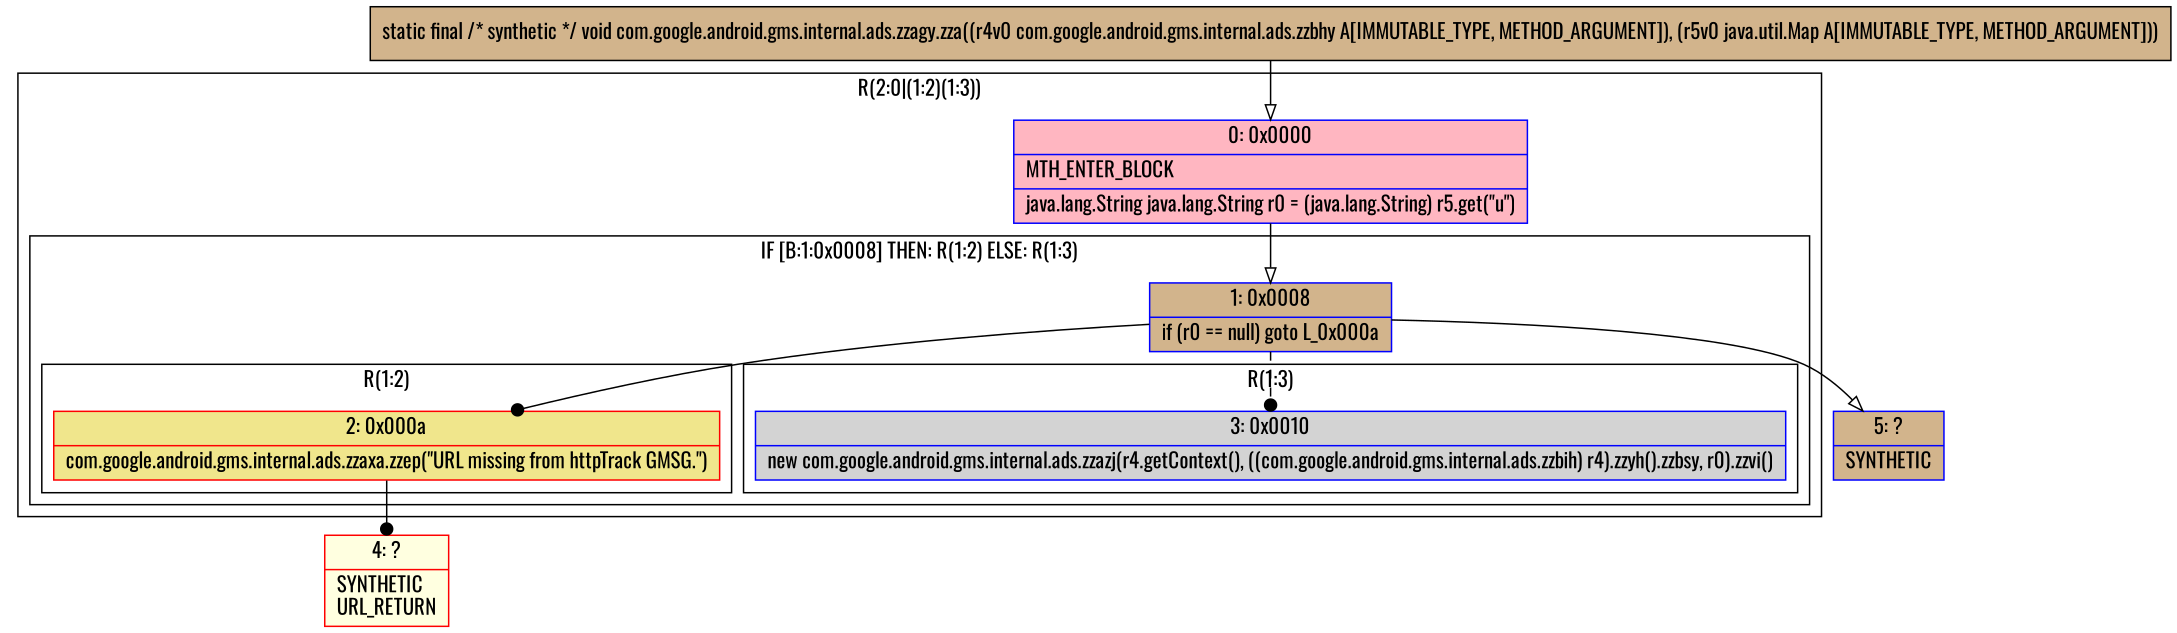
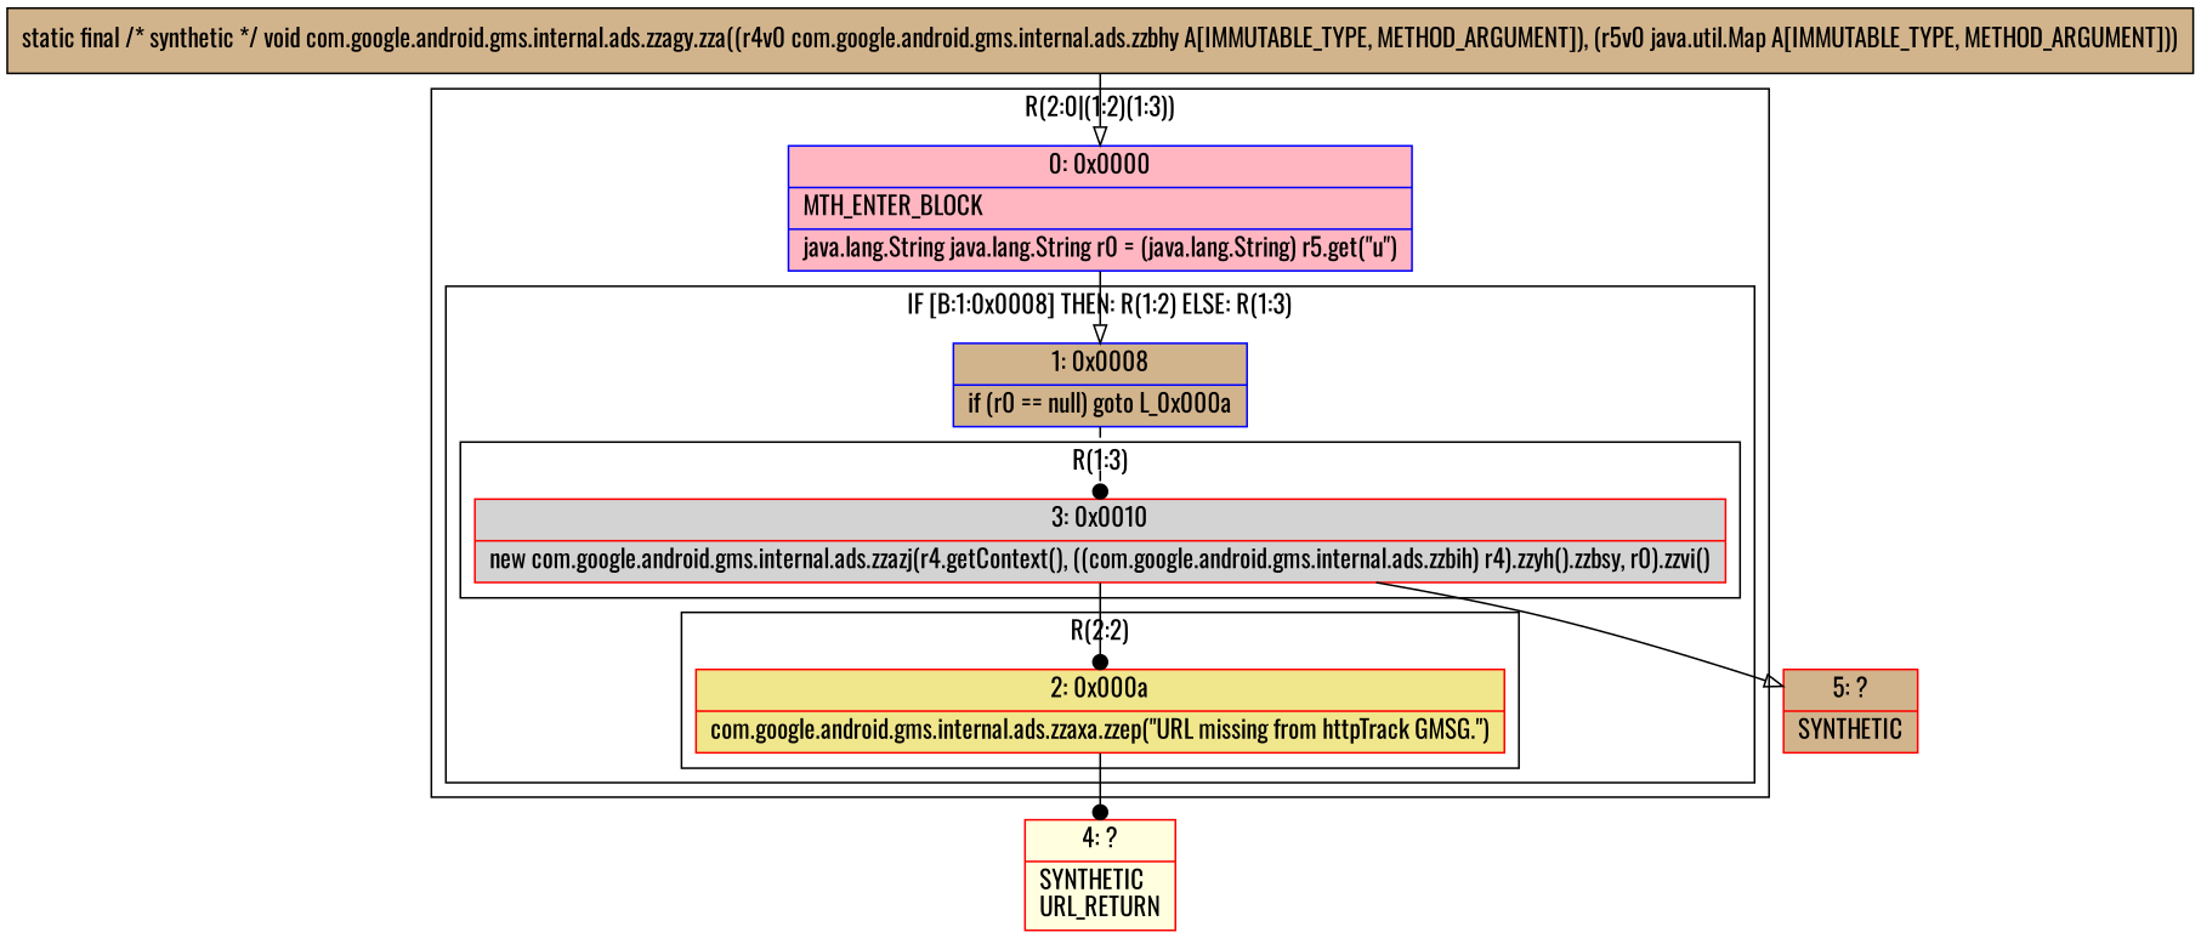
  digraph {
    fontname=Oswald
    node [color=red fillcolor=tan fontname=Oswald shape=record style=filled]
    edge [arrowhead=dot fontname=Oswald]
    n1 [fillcolor=khaki label="{2\:\ 0x000a|com.google.android.gms.internal.ads.zzaxa.zzep(\"URL missing from httpTrack GMSG.\")\l}"]
-   n2 [color=blue fillcolor=lightgrey label="{3\:\ 0x0010|new com.google.android.gms.internal.ads.zzazj(r4.getContext(), ((com.google.android.gms.internal.ads.zzbih) r4).zzyh().zzbsy, r0).zzvi()\l}"]
+   n2 [fillcolor=lightgrey label="{3\:\ 0x0010|new com.google.android.gms.internal.ads.zzazj(r4.getContext(), ((com.google.android.gms.internal.ads.zzbih) r4).zzyh().zzbsy, r0).zzvi()\l}"]
    n3 [color=blue label="{1\:\ 0x0008|if (r0 == null) goto L_0x000a\l}"]
    n4 [color=blue fillcolor=lightpink label="{0\:\ 0x0000|MTH_ENTER_BLOCK\l|java.lang.String java.lang.String r0 = (java.lang.String) r5.get(\"u\")\l}"]
    n5 [fillcolor=lightyellow label="{4\:\ ?|SYNTHETIC\lURL_RETURN\l}"]
-   n6 [color=blue label="{5\:\ ?|SYNTHETIC\l}"]
+   n6 [label="{5\:\ ?|SYNTHETIC\l}"]
    n7 [label="{static final \/* synthetic *\/ void com.google.android.gms.internal.ads.zzagy.zza((r4v0 com.google.android.gms.internal.ads.zzbhy A[IMMUTABLE_TYPE, METHOD_ARGUMENT]), (r5v0 java.util.Map A[IMMUTABLE_TYPE, METHOD_ARGUMENT])) }" color=""]
    subgraph cluster_1 {
      label="R(2:0|(1:2)(1:3))"
      n4
      subgraph cluster_2 {
        label="IF [B:1:0x0008] THEN: R(1:2) ELSE: R(1:3)"
        n3
        subgraph cluster_3 {
-         label="R(1:2)"
+         label="R(2:2)"
          n1
        }
        subgraph cluster_4 {
          label="R(1:3)"
          n2
        }
      }
    }
    n1 -> n5
-   n3 -> n6 [arrowhead=onormal]
-   n3 -> n1
+   n2 -> n6 [arrowhead=onormal]
+   n2 -> n1
    n3 -> n2 [style=dashed]
    n4 -> n3 [arrowhead=onormal]
    n7 -> n4 [arrowhead=onormal]
  }
